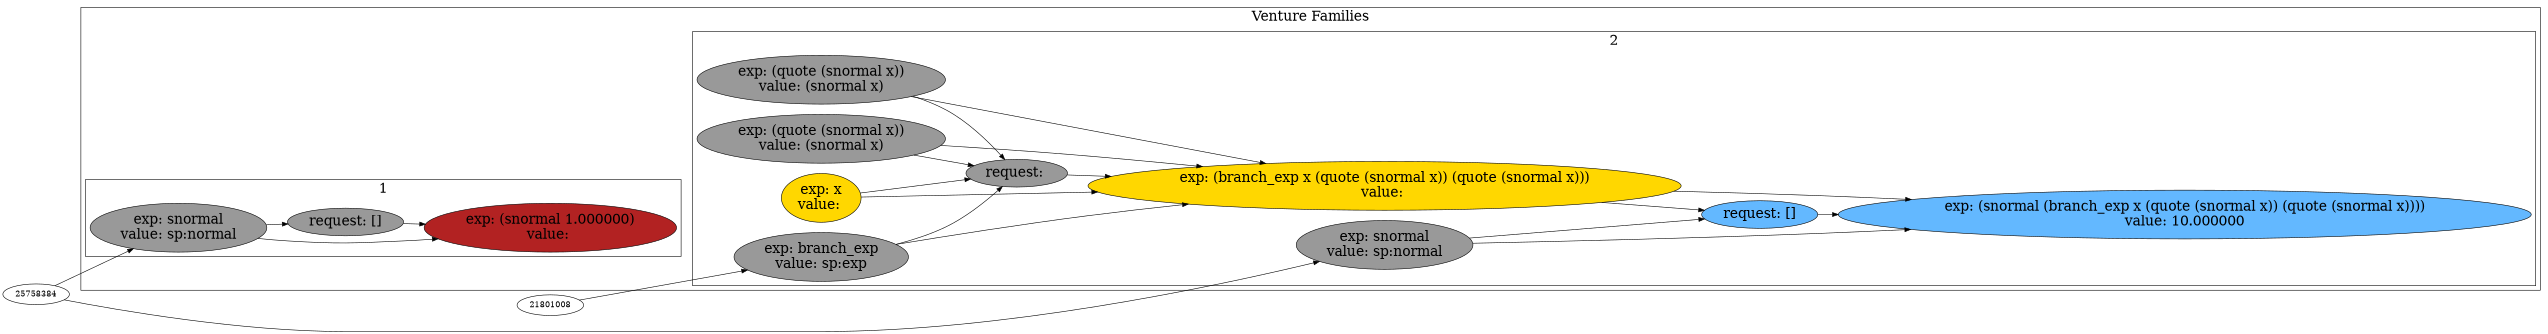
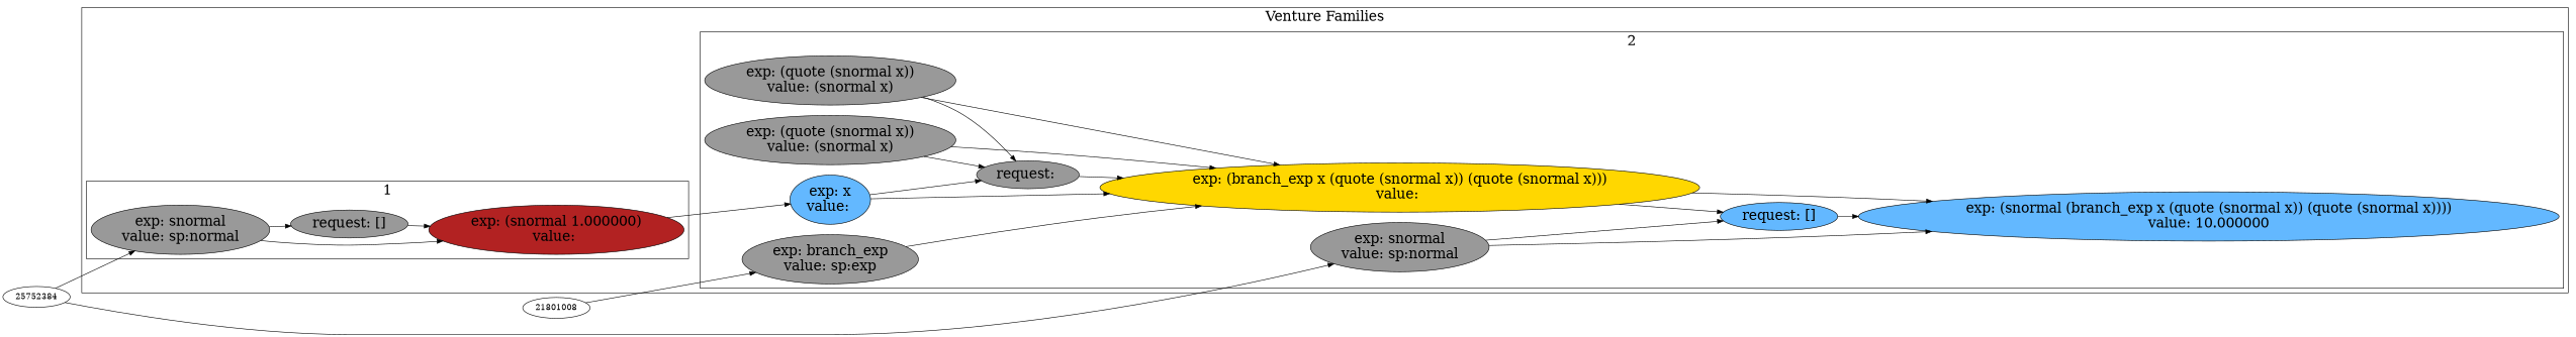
  digraph {
    fontsize=24
    rankdir=LR
    node [fillcolor=grey60 fontsize=24 shape=ellipse style=filled]
    edge [arrowhead=normal color=black constraint=true style=solid]
    n1 [fillcolor=firebrick label="exp: (snormal 1.000000)\nvalue: "]
    n2 [label="request: []"]
    n3 [label="exp: snormal\nvalue: sp:normal"]
    n4 [fillcolor=steelblue1 label="exp: (snormal (branch_exp x (quote (snormal x)) (quote (snormal x))))\nvalue: 10.000000"]
    n5 [fillcolor=steelblue1 label="request: []"]
    n6 [label="exp: snormal\nvalue: sp:normal"]
    n7 [fillcolor=gold label="exp: (branch_exp x (quote (snormal x)) (quote (snormal x)))\nvalue: "]
    n8 [label="request: "]
    n9 [label="exp: branch_exp\nvalue: sp:exp"]
-   n10 [fillcolor=gold label="exp: x\nvalue: "]
+   n10 [fillcolor=steelblue1 label="exp: x\nvalue: "]
    n11 [label="exp: (quote (snormal x))\nvalue: (snormal x)"]
    n12 [label="exp: (quote (snormal x))\nvalue: (snormal x)"]
-   25758384 [fillcolor="" fontsize="" shape="" style=""]
+   25758384 [label=25752384 fillcolor="" fontsize="" shape="" style=""]
    21801008 [fillcolor="" fontsize="" shape="" style=""]
    subgraph cluster_1 {
      label="Venture Families"
      subgraph cluster_2 {
        label=1
        n1
        n2
        n3
      }
      subgraph cluster_3 {
        label=2
        n4
        n5
        n6
        n7
        n8
        n9
        n10
        n11
        n12
      }
    }
+   n1 -> n10
    n2 -> n1
    n3 -> n1
    n3 -> n2
    n5 -> n4
    n6 -> n4
    n6 -> n5
    n7 -> n4
    n7 -> n5
    n8 -> n7
    n9 -> n7
-   n9 -> n8
    n10 -> n7
    n10 -> n8
    n11 -> n7
    n11 -> n8
    n12 -> n7
    n12 -> n8
    25758384 -> n3
    25758384 -> n6
    21801008 -> n9
  }
